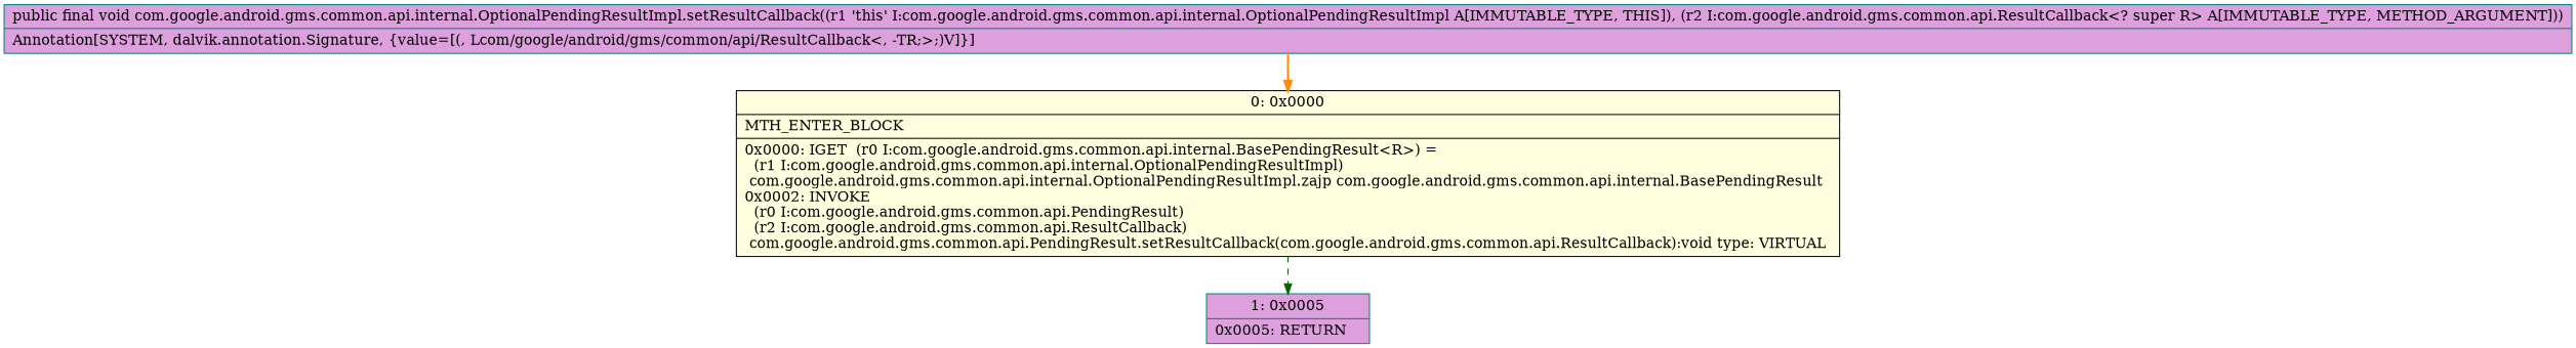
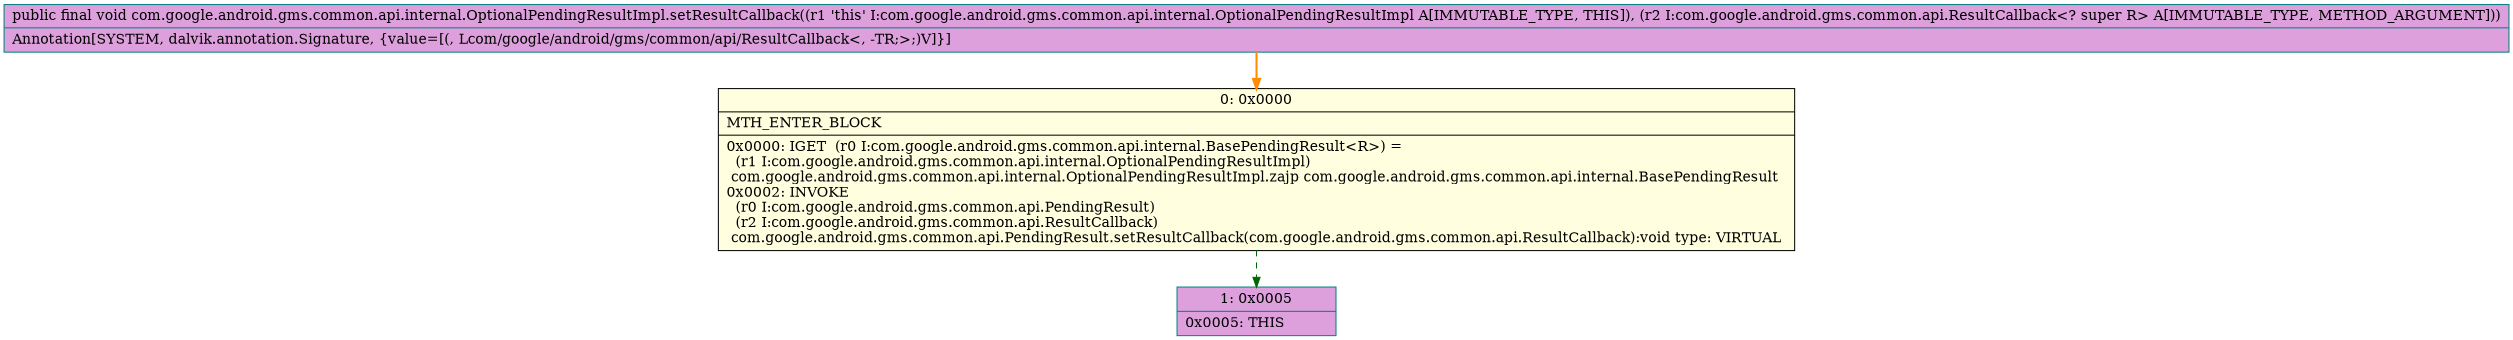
  digraph {
    node [shape=record style=filled fillcolor=plum color=teal]
    n1 [label="{0\:\ 0x0000|MTH_ENTER_BLOCK\l|0x0000: IGET  (r0 I:com.google.android.gms.common.api.internal.BasePendingResult\<R\>) = \l  (r1 I:com.google.android.gms.common.api.internal.OptionalPendingResultImpl)\l com.google.android.gms.common.api.internal.OptionalPendingResultImpl.zajp com.google.android.gms.common.api.internal.BasePendingResult \l0x0002: INVOKE  \l  (r0 I:com.google.android.gms.common.api.PendingResult)\l  (r2 I:com.google.android.gms.common.api.ResultCallback)\l com.google.android.gms.common.api.PendingResult.setResultCallback(com.google.android.gms.common.api.ResultCallback):void type: VIRTUAL \l}" fillcolor=lightyellow color=black]
-   n2 [label="{1\:\ 0x0005|0x0005: RETURN   \l}"]
+   n2 [label="{1\:\ 0x0005|0x0005: THIS   \l}"]
    n3 [label="{public final void com.google.android.gms.common.api.internal.OptionalPendingResultImpl.setResultCallback((r1 'this' I:com.google.android.gms.common.api.internal.OptionalPendingResultImpl A[IMMUTABLE_TYPE, THIS]), (r2 I:com.google.android.gms.common.api.ResultCallback\<? super R\> A[IMMUTABLE_TYPE, METHOD_ARGUMENT]))  | Annotation[SYSTEM, dalvik.annotation.Signature, \{value=[(, Lcom\/google\/android\/gms\/common\/api\/ResultCallback\<, \-TR;\>;)V]\}]\l}"]
    n1 -> n2 [color=darkgreen style=dashed]
    n3 -> n1 [color=darkorange style=bold]
  }
